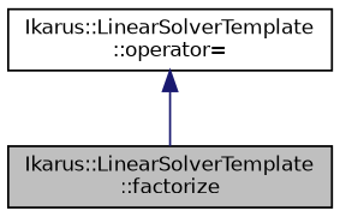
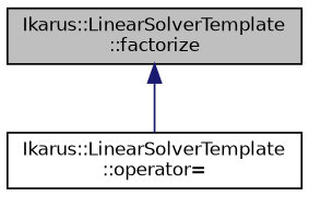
  digraph {
    rankdir=TB
    node [color=black fontname=Helvetica fontsize=10 shape=record style=filled]
    n1 [fillcolor=grey75 fontcolor=black height=0.2 label="Ikarus::LinearSolverTemplate\l::factorize" width=0.4]
    n2 [fillcolor=white height=0.2 label="Ikarus::LinearSolverTemplate\l::operator=" width=0.4]
-   n2 -> n1 [color=midnightblue dir=back fontname=Helvetica fontsize=10 labelfontname=Helvetica labelfontsize=10 style=solid]
+   n1 -> n2 [color=midnightblue dir=back fontname=Helvetica fontsize=10 labelfontname=Helvetica labelfontsize=10 style=solid]
  }
